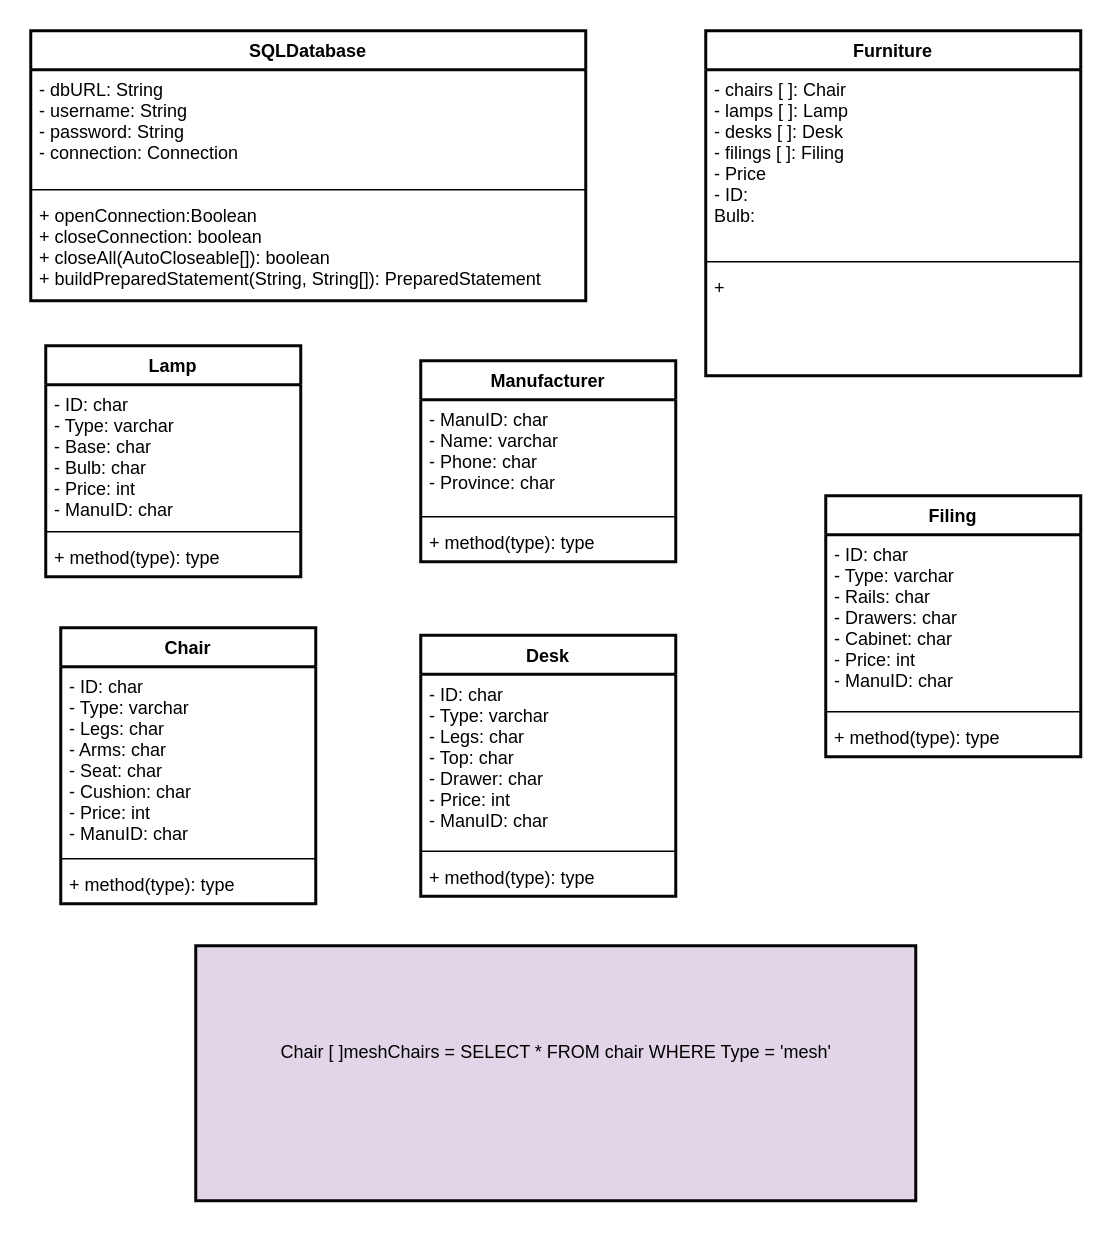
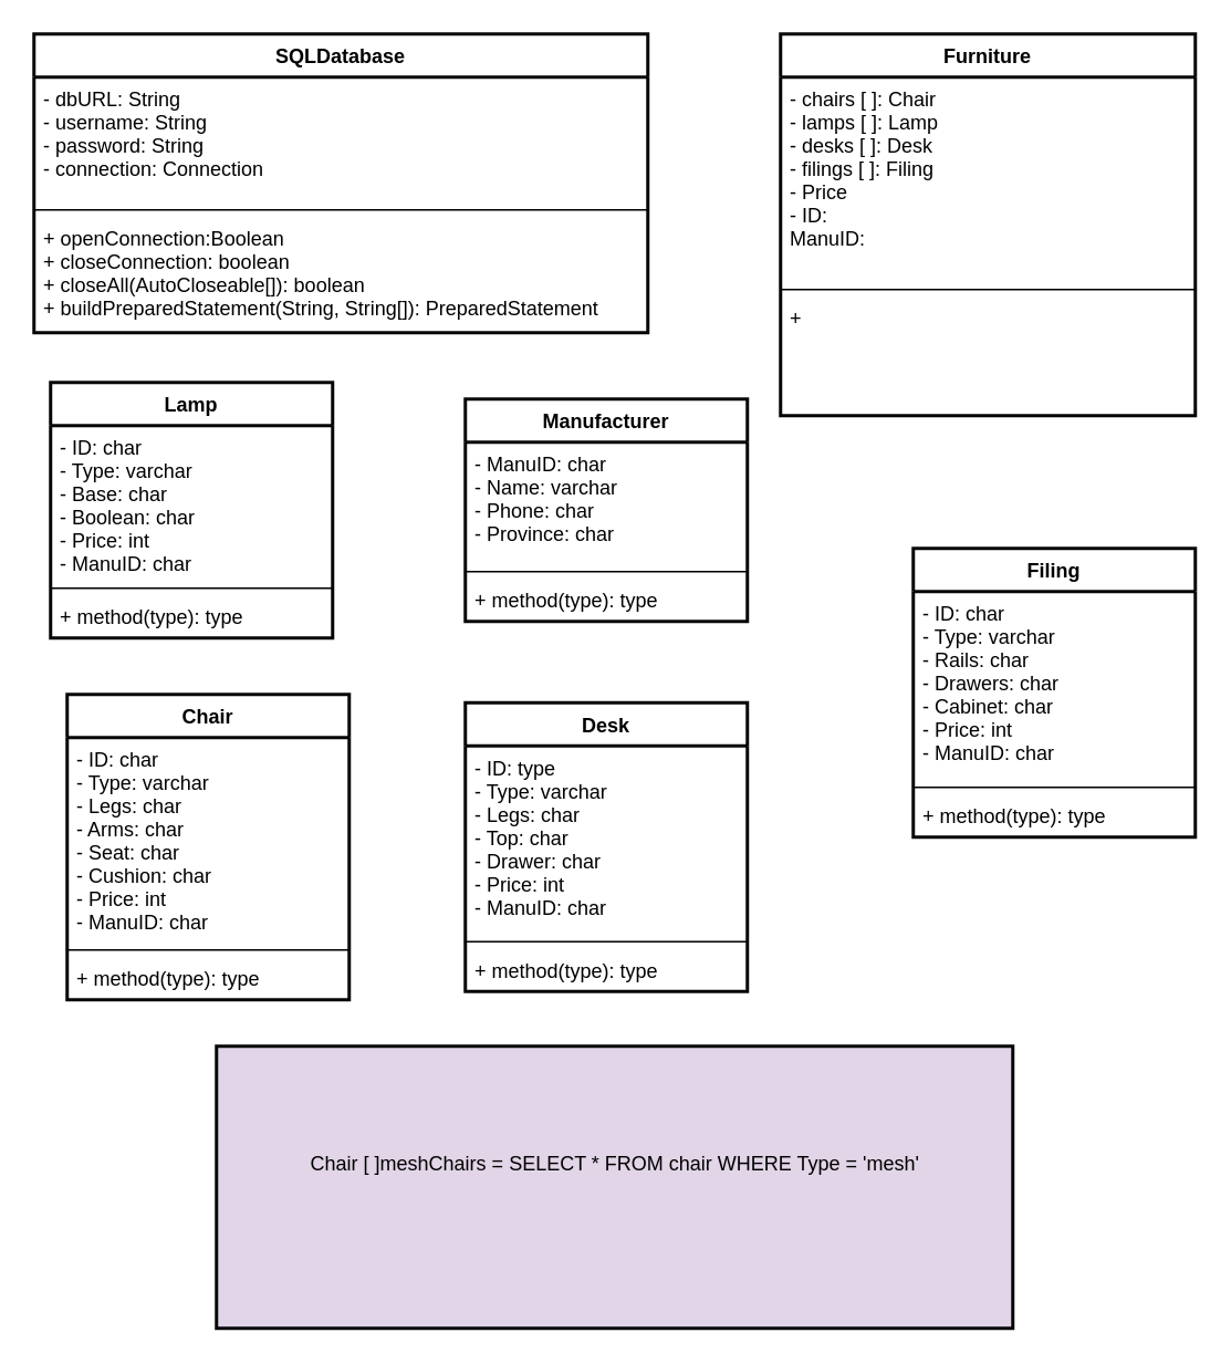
  <mxCell id="0" />
  <mxCell id="1" parent="0" />
  <mxCell id="2" value="SQLDatabase" style="swimlane;fontStyle=1;align=center;verticalAlign=top;childLayout=stackLayout;horizontal=1;startSize=26;horizontalStack=0;resizeParent=1;resizeParentMax=0;resizeLast=0;collapsible=1;marginBottom=0;strokeColor=#050505;strokeWidth=2;perimeterSpacing=1;swimlaneLine=1;rounded=0;" vertex="1" parent="1"><mxGeometry x="20" y="20" width="370" height="180" as="geometry"><mxRectangle x="40" y="60" width="110" height="26" as="alternateBounds" /></mxGeometry></mxCell>
  <mxCell id="3" value="- dbURL: String&#10;- username: String&#10;- password: String&#10;- connection: Connection&#10;&#10;" style="text;strokeColor=none;fillColor=none;align=left;verticalAlign=top;spacingLeft=4;spacingRight=4;overflow=hidden;rotatable=0;points=[[0,0.5],[1,0.5]];portConstraint=eastwest;" vertex="1" parent="2"><mxGeometry y="26" width="370" height="76" as="geometry" /></mxCell>
  <mxCell id="4" value="" style="line;strokeWidth=1;fillColor=none;align=left;verticalAlign=middle;spacingTop=-1;spacingLeft=3;spacingRight=3;rotatable=0;labelPosition=right;points=[];portConstraint=eastwest;" vertex="1" parent="2"><mxGeometry y="102" width="370" height="8" as="geometry" /></mxCell>
  <mxCell id="5" value="+ openConnection:Boolean&#10;+ closeConnection: boolean&#10;+ closeAll(AutoCloseable[]): boolean&#10;+ buildPreparedStatement(String, String[]): PreparedStatement&#10;" style="text;strokeColor=none;fillColor=none;align=left;verticalAlign=top;spacingLeft=4;spacingRight=4;overflow=hidden;rotatable=0;points=[[0,0.5],[1,0.5]];portConstraint=eastwest;" vertex="1" parent="2"><mxGeometry y="110" width="370" height="70" as="geometry" /></mxCell>
  <mxCell id="6" value="Lamp&#10;" style="swimlane;fontStyle=1;align=center;verticalAlign=top;childLayout=stackLayout;horizontal=1;startSize=26;horizontalStack=0;resizeParent=1;resizeParentMax=0;resizeLast=0;collapsible=1;marginBottom=0;rounded=0;strokeColor=#050505;strokeWidth=2;" vertex="1" parent="1"><mxGeometry x="30" y="230" width="170" height="154" as="geometry"><mxRectangle x="120" y="260" width="60" height="26" as="alternateBounds" /></mxGeometry></mxCell>
- <mxCell id="7" value="- ID: char&#10;- Type: varchar&#10;- Base: char&#10;- Bulb: char&#10;- Price: int&#10;- ManuID: char&#10; &#10;" style="text;strokeColor=none;fillColor=none;align=left;verticalAlign=top;spacingLeft=4;spacingRight=4;overflow=hidden;rotatable=0;points=[[0,0.5],[1,0.5]];portConstraint=eastwest;" vertex="1" parent="6"><mxGeometry y="26" width="170" height="94" as="geometry" /></mxCell>
+ <mxCell id="7" value="- ID: char&#10;- Type: varchar&#10;- Base: char&#10;- Boolean: char&#10;- Price: int&#10;- ManuID: char&#10; &#10;" style="text;strokeColor=none;fillColor=none;align=left;verticalAlign=top;spacingLeft=4;spacingRight=4;overflow=hidden;rotatable=0;points=[[0,0.5],[1,0.5]];portConstraint=eastwest;" vertex="1" parent="6"><mxGeometry y="26" width="170" height="94" as="geometry" /></mxCell>
  <mxCell id="8" value="" style="line;strokeWidth=1;fillColor=none;align=left;verticalAlign=middle;spacingTop=-1;spacingLeft=3;spacingRight=3;rotatable=0;labelPosition=right;points=[];portConstraint=eastwest;" vertex="1" parent="6"><mxGeometry y="120" width="170" height="8" as="geometry" /></mxCell>
  <mxCell id="9" value="+ method(type): type" style="text;strokeColor=none;fillColor=none;align=left;verticalAlign=top;spacingLeft=4;spacingRight=4;overflow=hidden;rotatable=0;points=[[0,0.5],[1,0.5]];portConstraint=eastwest;" vertex="1" parent="6"><mxGeometry y="128" width="170" height="26" as="geometry" /></mxCell>
  <mxCell id="10" value="Filing" style="swimlane;fontStyle=1;align=center;verticalAlign=top;childLayout=stackLayout;horizontal=1;startSize=26;horizontalStack=0;resizeParent=1;resizeParentMax=0;resizeLast=0;collapsible=1;marginBottom=0;rounded=0;strokeColor=#050505;strokeWidth=2;" vertex="1" parent="1"><mxGeometry x="550" y="330" width="170" height="174" as="geometry"><mxRectangle x="40" y="340" width="60" height="26" as="alternateBounds" /></mxGeometry></mxCell>
  <mxCell id="11" value="- ID: char&#10;- Type: varchar&#10;- Rails: char&#10;- Drawers: char&#10;- Cabinet: char&#10;- Price: int&#10;- ManuID: char&#10; &#10;" style="text;strokeColor=none;fillColor=none;align=left;verticalAlign=top;spacingLeft=4;spacingRight=4;overflow=hidden;rotatable=0;points=[[0,0.5],[1,0.5]];portConstraint=eastwest;" vertex="1" parent="10"><mxGeometry y="26" width="170" height="114" as="geometry" /></mxCell>
  <mxCell id="12" value="" style="line;strokeWidth=1;fillColor=none;align=left;verticalAlign=middle;spacingTop=-1;spacingLeft=3;spacingRight=3;rotatable=0;labelPosition=right;points=[];portConstraint=eastwest;" vertex="1" parent="10"><mxGeometry y="140" width="170" height="8" as="geometry" /></mxCell>
  <mxCell id="13" value="+ method(type): type" style="text;strokeColor=none;fillColor=none;align=left;verticalAlign=top;spacingLeft=4;spacingRight=4;overflow=hidden;rotatable=0;points=[[0,0.5],[1,0.5]];portConstraint=eastwest;" vertex="1" parent="10"><mxGeometry y="148" width="170" height="26" as="geometry" /></mxCell>
  <mxCell id="14" value="Chair" style="swimlane;fontStyle=1;align=center;verticalAlign=top;childLayout=stackLayout;horizontal=1;startSize=26;horizontalStack=0;resizeParent=1;resizeParentMax=0;resizeLast=0;collapsible=1;marginBottom=0;rounded=0;strokeColor=#050505;strokeWidth=2;" vertex="1" parent="1"><mxGeometry x="40" y="418" width="170" height="184" as="geometry"><mxRectangle x="40" y="260" width="60" height="26" as="alternateBounds" /></mxGeometry></mxCell>
  <mxCell id="15" value="- ID: char&#10;- Type: varchar&#10;- Legs: char&#10;- Arms: char&#10;- Seat: char&#10;- Cushion: char&#10;- Price: int&#10;- ManuID: char&#10; &#10;" style="text;strokeColor=none;fillColor=none;align=left;verticalAlign=top;spacingLeft=4;spacingRight=4;overflow=hidden;rotatable=0;points=[[0,0.5],[1,0.5]];portConstraint=eastwest;" vertex="1" parent="14"><mxGeometry y="26" width="170" height="124" as="geometry" /></mxCell>
  <mxCell id="16" value="" style="line;strokeWidth=1;fillColor=none;align=left;verticalAlign=middle;spacingTop=-1;spacingLeft=3;spacingRight=3;rotatable=0;labelPosition=right;points=[];portConstraint=eastwest;" vertex="1" parent="14"><mxGeometry y="150" width="170" height="8" as="geometry" /></mxCell>
  <mxCell id="17" value="+ method(type): type" style="text;strokeColor=none;fillColor=none;align=left;verticalAlign=top;spacingLeft=4;spacingRight=4;overflow=hidden;rotatable=0;points=[[0,0.5],[1,0.5]];portConstraint=eastwest;" vertex="1" parent="14"><mxGeometry y="158" width="170" height="26" as="geometry" /></mxCell>
  <mxCell id="18" value="Desk" style="swimlane;fontStyle=1;align=center;verticalAlign=top;childLayout=stackLayout;horizontal=1;startSize=26;horizontalStack=0;resizeParent=1;resizeParentMax=0;resizeLast=0;collapsible=1;marginBottom=0;rounded=0;strokeColor=#050505;strokeWidth=2;" vertex="1" parent="1"><mxGeometry x="280" y="423" width="170" height="174" as="geometry"><mxRectangle x="40" y="300" width="60" height="26" as="alternateBounds" /></mxGeometry></mxCell>
- <mxCell id="19" value="- ID: char&#10;- Type: varchar&#10;- Legs: char&#10;- Top: char&#10;- Drawer: char&#10;- Price: int&#10;- ManuID: char&#10; &#10;" style="text;strokeColor=none;fillColor=none;align=left;verticalAlign=top;spacingLeft=4;spacingRight=4;overflow=hidden;rotatable=0;points=[[0,0.5],[1,0.5]];portConstraint=eastwest;" vertex="1" parent="18"><mxGeometry y="26" width="170" height="114" as="geometry" /></mxCell>
+ <mxCell id="19" value="- ID: type&#10;- Type: varchar&#10;- Legs: char&#10;- Top: char&#10;- Drawer: char&#10;- Price: int&#10;- ManuID: char&#10; &#10;" style="text;strokeColor=none;fillColor=none;align=left;verticalAlign=top;spacingLeft=4;spacingRight=4;overflow=hidden;rotatable=0;points=[[0,0.5],[1,0.5]];portConstraint=eastwest;" vertex="1" parent="18"><mxGeometry y="26" width="170" height="114" as="geometry" /></mxCell>
  <mxCell id="20" value="" style="line;strokeWidth=1;fillColor=none;align=left;verticalAlign=middle;spacingTop=-1;spacingLeft=3;spacingRight=3;rotatable=0;labelPosition=right;points=[];portConstraint=eastwest;" vertex="1" parent="18"><mxGeometry y="140" width="170" height="8" as="geometry" /></mxCell>
  <mxCell id="21" value="+ method(type): type" style="text;strokeColor=none;fillColor=none;align=left;verticalAlign=top;spacingLeft=4;spacingRight=4;overflow=hidden;rotatable=0;points=[[0,0.5],[1,0.5]];portConstraint=eastwest;" vertex="1" parent="18"><mxGeometry y="148" width="170" height="26" as="geometry" /></mxCell>
  <mxCell id="22" value="Manufacturer" style="swimlane;fontStyle=1;align=center;verticalAlign=top;childLayout=stackLayout;horizontal=1;startSize=26;horizontalStack=0;resizeParent=1;resizeParentMax=0;resizeLast=0;collapsible=1;marginBottom=0;rounded=0;strokeColor=#050505;strokeWidth=2;" vertex="1" parent="1"><mxGeometry x="280" y="240" width="170" height="134" as="geometry"><mxRectangle x="120" y="300" width="110" height="26" as="alternateBounds" /></mxGeometry></mxCell>
  <mxCell id="23" value="- ManuID: char&#10;- Name: varchar&#10;- Phone: char&#10;- Province: char&#10; &#10;" style="text;strokeColor=none;fillColor=none;align=left;verticalAlign=top;spacingLeft=4;spacingRight=4;overflow=hidden;rotatable=0;points=[[0,0.5],[1,0.5]];portConstraint=eastwest;" vertex="1" parent="22"><mxGeometry y="26" width="170" height="74" as="geometry" /></mxCell>
  <mxCell id="24" value="" style="line;strokeWidth=1;fillColor=none;align=left;verticalAlign=middle;spacingTop=-1;spacingLeft=3;spacingRight=3;rotatable=0;labelPosition=right;points=[];portConstraint=eastwest;" vertex="1" parent="22"><mxGeometry y="100" width="170" height="8" as="geometry" /></mxCell>
  <mxCell id="25" value="+ method(type): type" style="text;strokeColor=none;fillColor=none;align=left;verticalAlign=top;spacingLeft=4;spacingRight=4;overflow=hidden;rotatable=0;points=[[0,0.5],[1,0.5]];portConstraint=eastwest;" vertex="1" parent="22"><mxGeometry y="108" width="170" height="26" as="geometry" /></mxCell>
  <mxCell id="26" value="Furniture" style="swimlane;fontStyle=1;align=center;verticalAlign=top;childLayout=stackLayout;horizontal=1;startSize=26;horizontalStack=0;resizeParent=1;resizeParentMax=0;resizeLast=0;collapsible=1;marginBottom=0;rounded=0;strokeColor=#050505;strokeWidth=2;" vertex="1" parent="1"><mxGeometry x="470" y="20" width="250" height="230" as="geometry" /></mxCell>
- <mxCell id="27" value="- chairs [ ]: Chair&#10;- lamps [ ]: Lamp &#10;- desks [ ]: Desk&#10;- filings [ ]: Filing&#10;- Price&#10;- ID:&#10;Bulb:&#10;" style="text;strokeColor=none;fillColor=none;align=left;verticalAlign=top;spacingLeft=4;spacingRight=4;overflow=hidden;rotatable=0;points=[[0,0.5],[1,0.5]];portConstraint=eastwest;" vertex="1" parent="26"><mxGeometry y="26" width="250" height="124" as="geometry" /></mxCell>
+ <mxCell id="27" value="- chairs [ ]: Chair&#10;- lamps [ ]: Lamp &#10;- desks [ ]: Desk&#10;- filings [ ]: Filing&#10;- Price&#10;- ID:&#10;ManuID:&#10;" style="text;strokeColor=none;fillColor=none;align=left;verticalAlign=top;spacingLeft=4;spacingRight=4;overflow=hidden;rotatable=0;points=[[0,0.5],[1,0.5]];portConstraint=eastwest;" vertex="1" parent="26"><mxGeometry y="26" width="250" height="124" as="geometry" /></mxCell>
  <mxCell id="28" value="" style="line;strokeWidth=1;fillColor=none;align=left;verticalAlign=middle;spacingTop=-1;spacingLeft=3;spacingRight=3;rotatable=0;labelPosition=right;points=[];portConstraint=eastwest;" vertex="1" parent="26"><mxGeometry y="150" width="250" height="8" as="geometry" /></mxCell>
  <mxCell id="29" value="+ " style="text;strokeColor=none;fillColor=none;align=left;verticalAlign=top;spacingLeft=4;spacingRight=4;overflow=hidden;rotatable=0;points=[[0,0.5],[1,0.5]];portConstraint=eastwest;" vertex="1" parent="26"><mxGeometry y="158" width="250" height="72" as="geometry" /></mxCell>
  <mxCell id="30" value="&lt;div&gt;Chair [ ]meshChairs = SELECT * FROM chair WHERE Type = 'mesh'&lt;/div&gt;&lt;div&gt;&lt;br&gt;&lt;/div&gt;&lt;div&gt;&lt;br&gt;&lt;/div&gt;" style="html=1;rounded=0;strokeColor=#050505;strokeWidth=2;fillColor=#e1d5e7;" vertex="1" parent="1"><mxGeometry x="130" y="630" width="480" height="170" as="geometry" /></mxCell>
